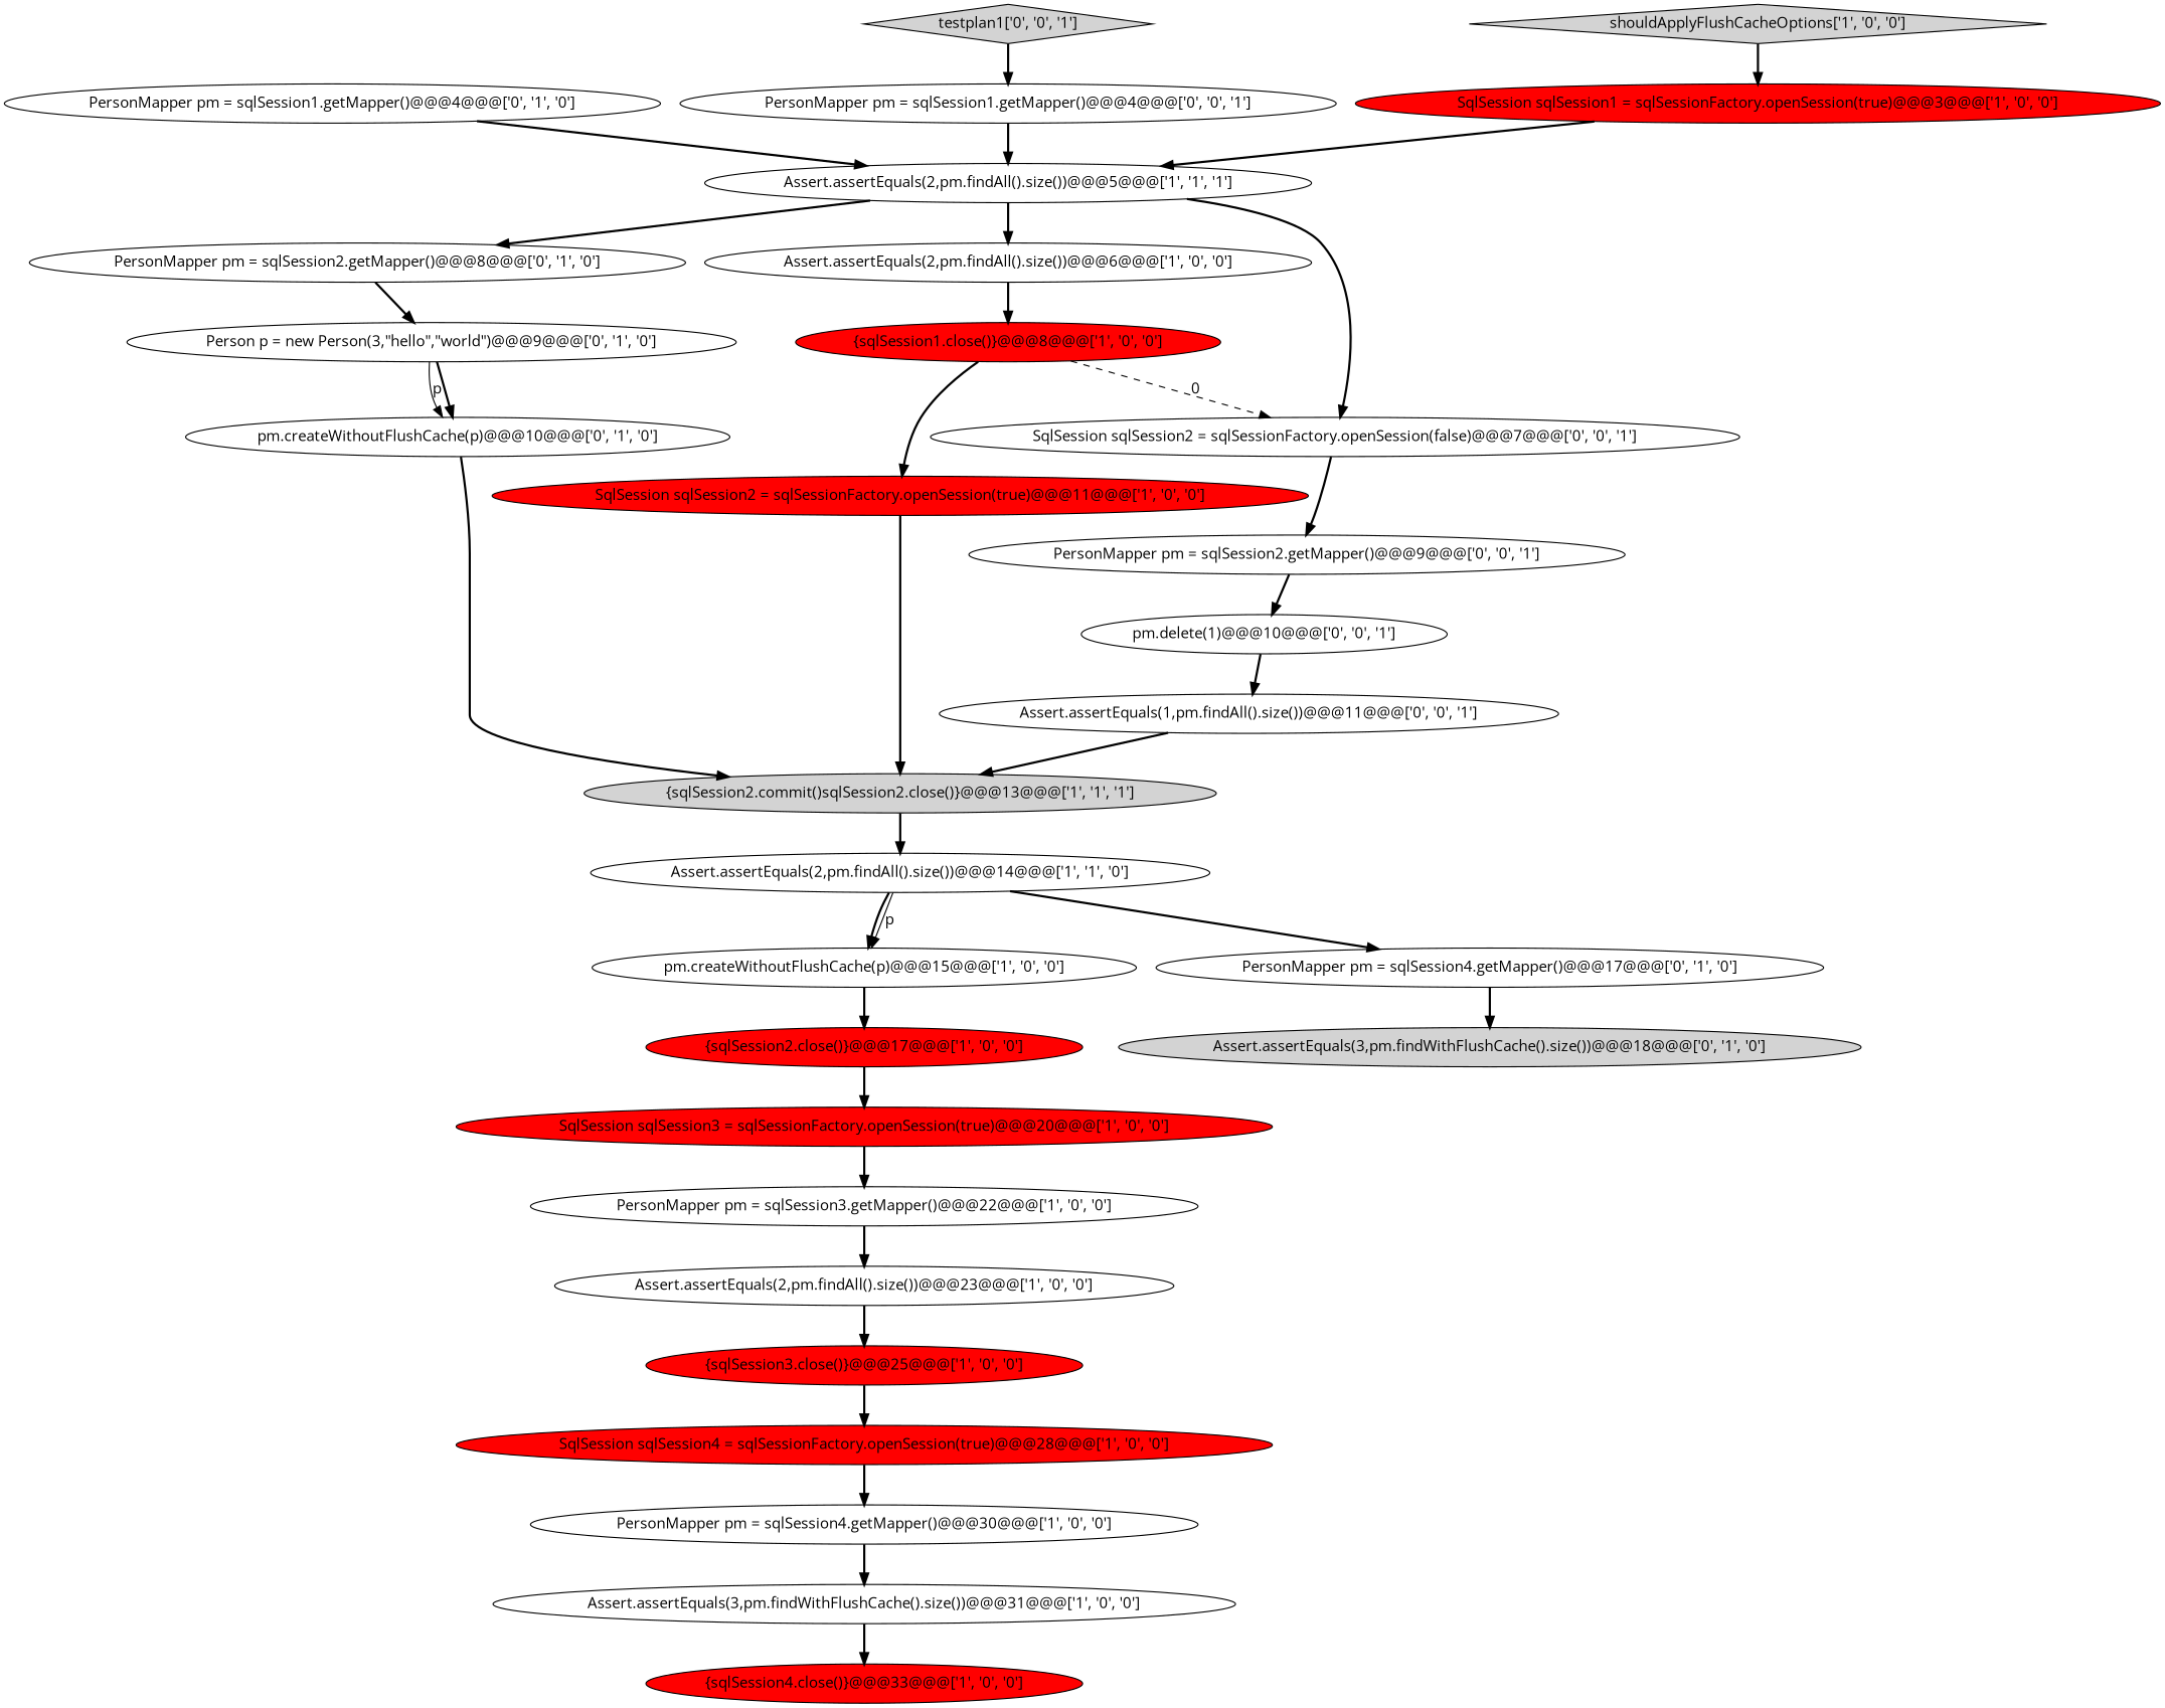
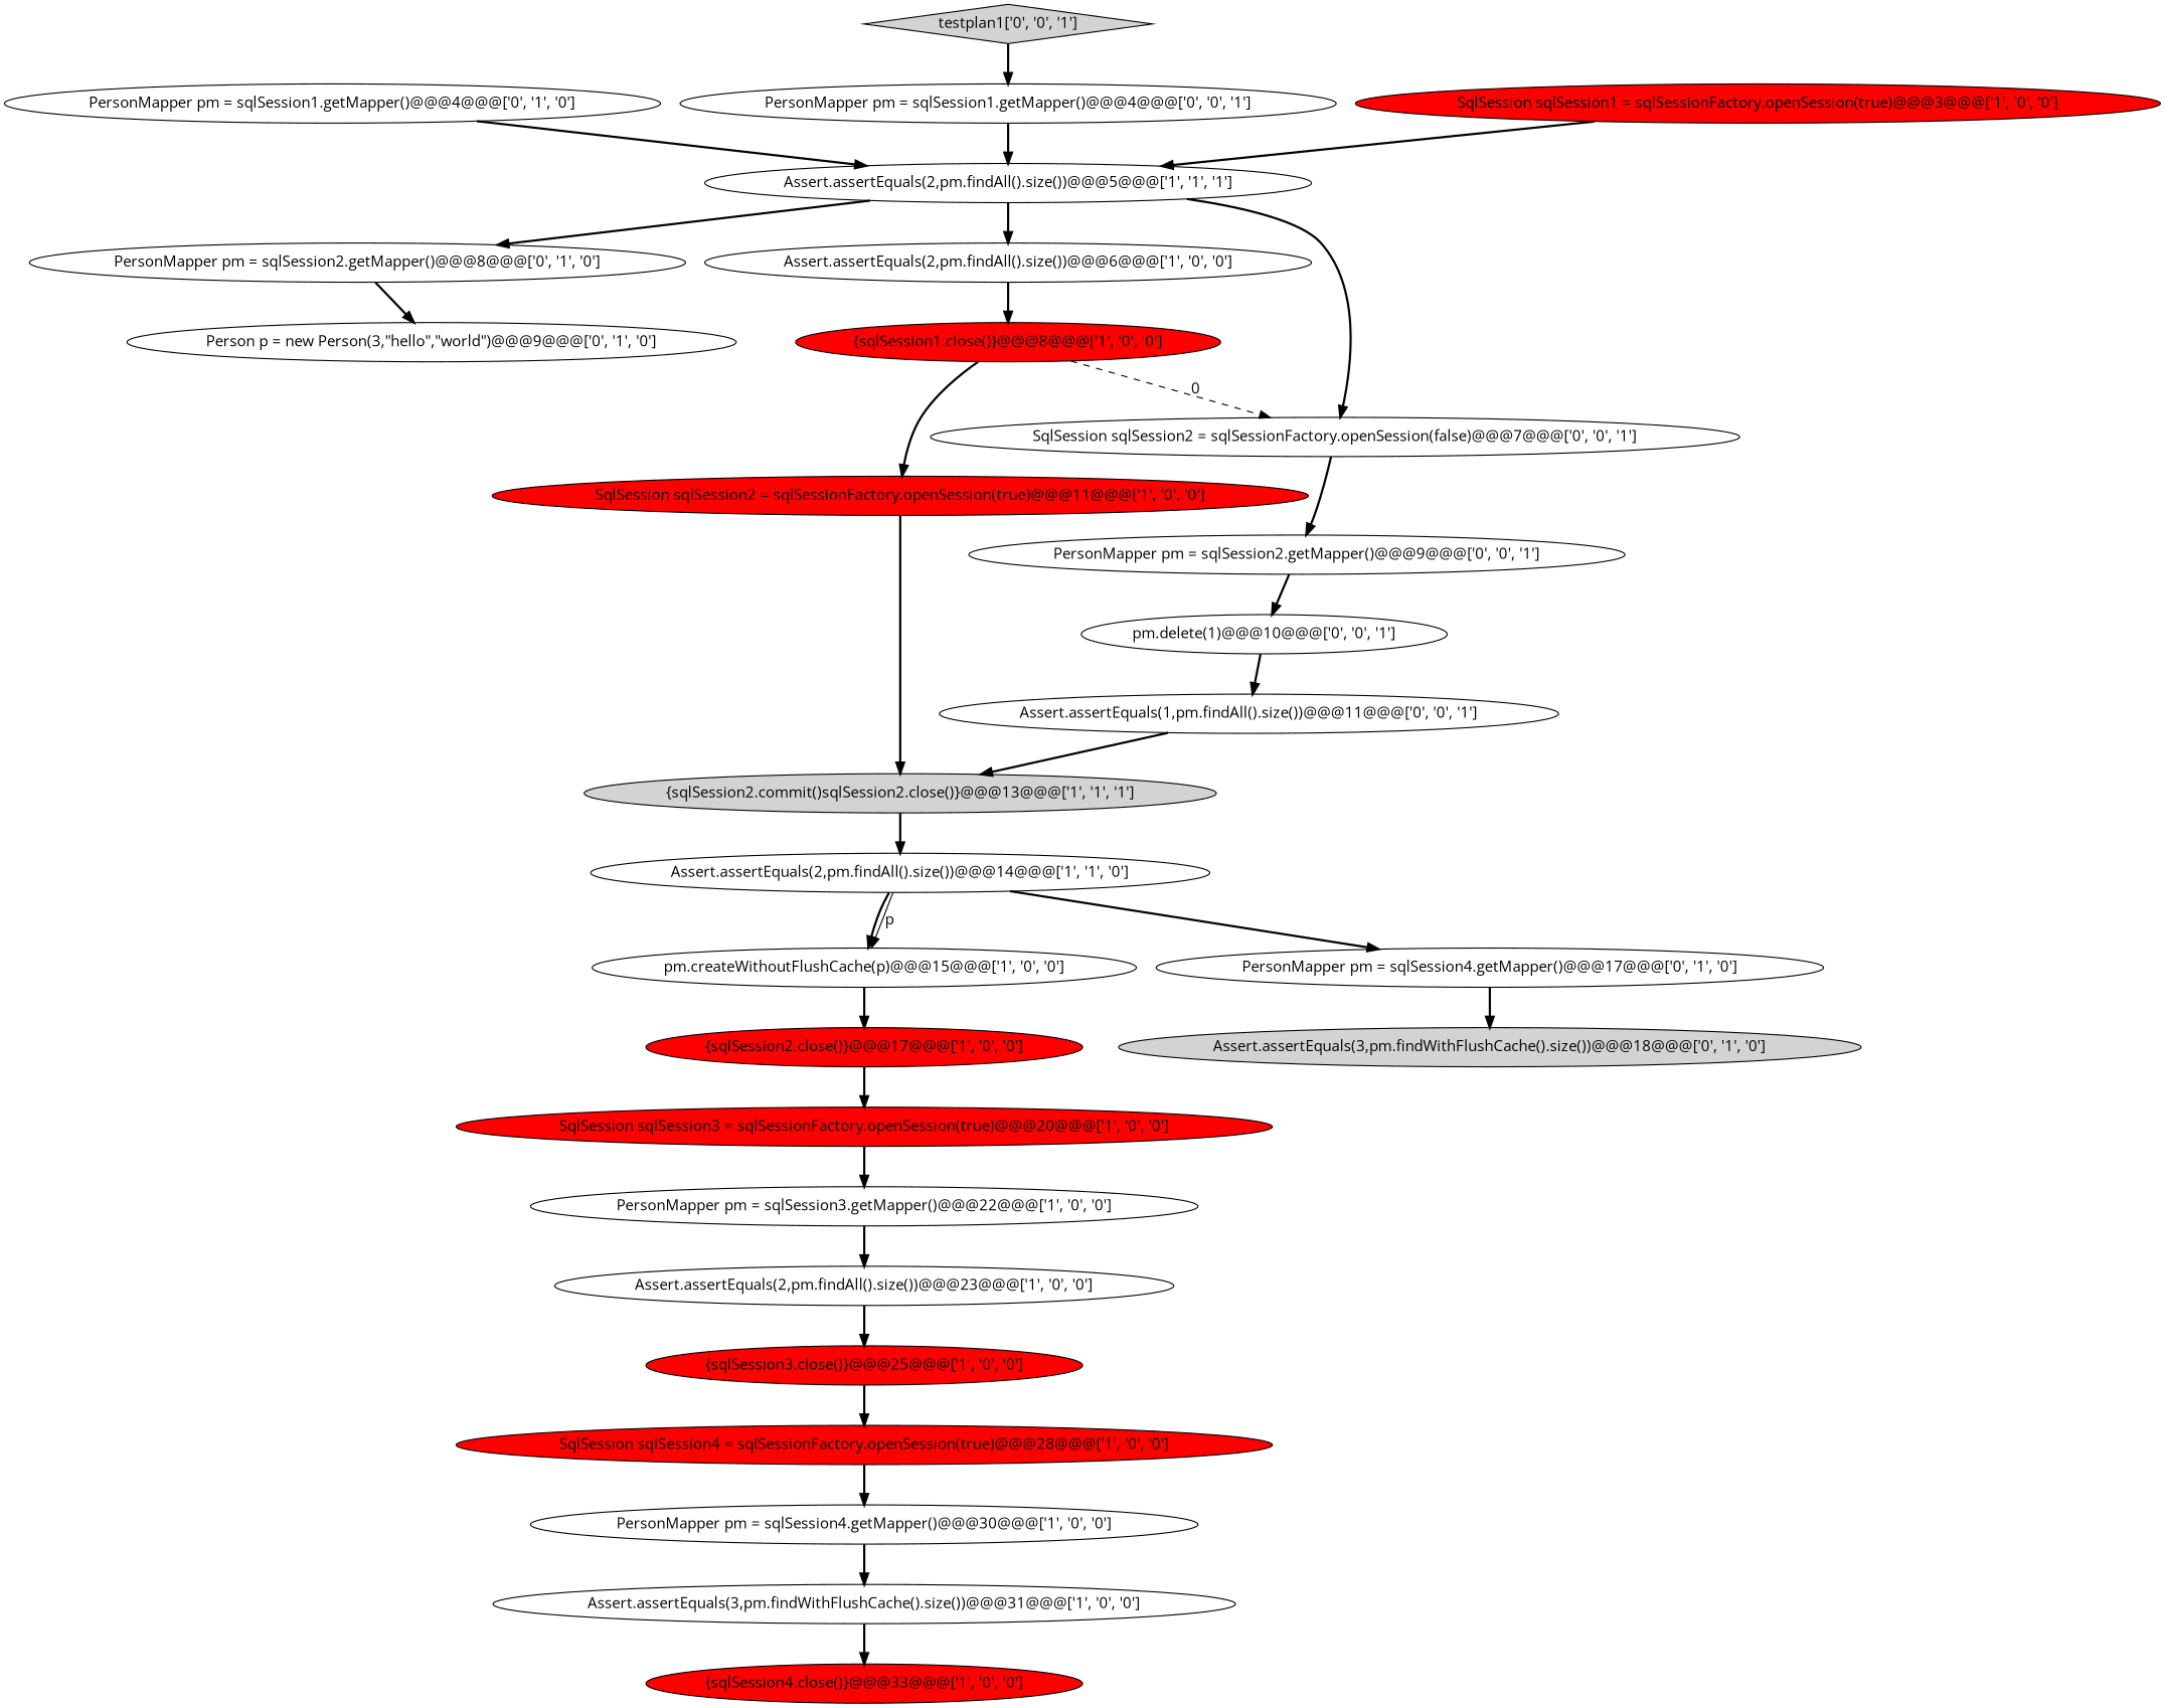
  digraph {
    fontname="Open Sans"
    node [fillcolor=white fontname="Open Sans" shape=ellipse style=filled]
    edge [fontname="Open Sans" style=bold]
    n1 [label="PersonMapper pm = sqlSession1.getMapper()@@@4@@@['0', '1', '0']"]
    n2 [label="Assert.assertEquals(2,pm.findAll().size())@@@5@@@['1', '1', '1']"]
    n3 [label="PersonMapper pm = sqlSession2.getMapper()@@@8@@@['0', '1', '0']"]
    n4 [label="Assert.assertEquals(2,pm.findAll().size())@@@6@@@['1', '0', '0']"]
    n5 [label="SqlSession sqlSession2 = sqlSessionFactory.openSession(false)@@@7@@@['0', '0', '1']"]
    n6 [fillcolor=red label="{sqlSession2.close()}@@@17@@@['1', '0', '0']"]
    n7 [fillcolor=red label="SqlSession sqlSession3 = sqlSessionFactory.openSession(true)@@@20@@@['1', '0', '0']"]
    n8 [label="PersonMapper pm = sqlSession3.getMapper()@@@22@@@['1', '0', '0']"]
    n9 [fillcolor=lightgray label="testplan1['0', '0', '1']" shape=diamond]
    n10 [label="PersonMapper pm = sqlSession1.getMapper()@@@4@@@['0', '0', '1']"]
    n11 [label="Assert.assertEquals(3,pm.findWithFlushCache().size())@@@31@@@['1', '0', '0']"]
    n12 [fillcolor=red label="{sqlSession4.close()}@@@33@@@['1', '0', '0']"]
-   n13 [fillcolor=lightgray label="shouldApplyFlushCacheOptions['1', '0', '0']" shape=diamond]
    n14 [fillcolor=red label="SqlSession sqlSession1 = sqlSessionFactory.openSession(true)@@@3@@@['1', '0', '0']"]
    n15 [label="Person p = new Person(3,\"hello\",\"world\")@@@9@@@['0', '1', '0']"]
    n16 [fillcolor=red label="{sqlSession1.close()}@@@8@@@['1', '0', '0']"]
    n17 [label="PersonMapper pm = sqlSession2.getMapper()@@@9@@@['0', '0', '1']"]
    n18 [label="pm.createWithoutFlushCache(p)@@@15@@@['1', '0', '0']"]
-   n19 [label="pm.createWithoutFlushCache(p)@@@10@@@['0', '1', '0']"]
    n20 [fillcolor=red label="SqlSession sqlSession2 = sqlSessionFactory.openSession(true)@@@11@@@['1', '0', '0']"]
    n21 [fillcolor=lightgray label="{sqlSession2.commit()sqlSession2.close()}@@@13@@@['1', '1', '1']"]
    n22 [label="Assert.assertEquals(2,pm.findAll().size())@@@14@@@['1', '1', '0']"]
    n23 [fillcolor=red label="{sqlSession3.close()}@@@25@@@['1', '0', '0']"]
    n24 [fillcolor=red label="SqlSession sqlSession4 = sqlSessionFactory.openSession(true)@@@28@@@['1', '0', '0']"]
    n25 [label="PersonMapper pm = sqlSession4.getMapper()@@@30@@@['1', '0', '0']"]
    n26 [label="PersonMapper pm = sqlSession4.getMapper()@@@17@@@['0', '1', '0']"]
    n27 [label="pm.delete(1)@@@10@@@['0', '0', '1']"]
    n28 [label="Assert.assertEquals(1,pm.findAll().size())@@@11@@@['0', '0', '1']"]
    n29 [fillcolor=lightgray label="Assert.assertEquals(3,pm.findWithFlushCache().size())@@@18@@@['0', '1', '0']"]
    n30 [label="Assert.assertEquals(2,pm.findAll().size())@@@23@@@['1', '0', '0']"]
    n1 -> n2
    n2 -> n3
    n2 -> n4
    n2 -> n5
    n3 -> n15
    n4 -> n16
    n5 -> n17
    n6 -> n7
    n7 -> n8
    n8 -> n30
    n9 -> n10
    n10 -> n2
    n11 -> n12
-   n13 -> n14
    n14 -> n2
-   n15 -> n19
-   n15 -> n19 [label=p style=solid]
    n16 -> n5 [label=0 style=dashed]
    n16 -> n20
    n17 -> n27
    n18 -> n6
-   n19 -> n21
    n20 -> n21
    n21 -> n22
    n22 -> n18
    n22 -> n18 [label=p style=solid]
    n22 -> n26
    n23 -> n24
    n24 -> n25
    n25 -> n11
    n26 -> n29
    n27 -> n28
    n28 -> n21
    n30 -> n23
  }
